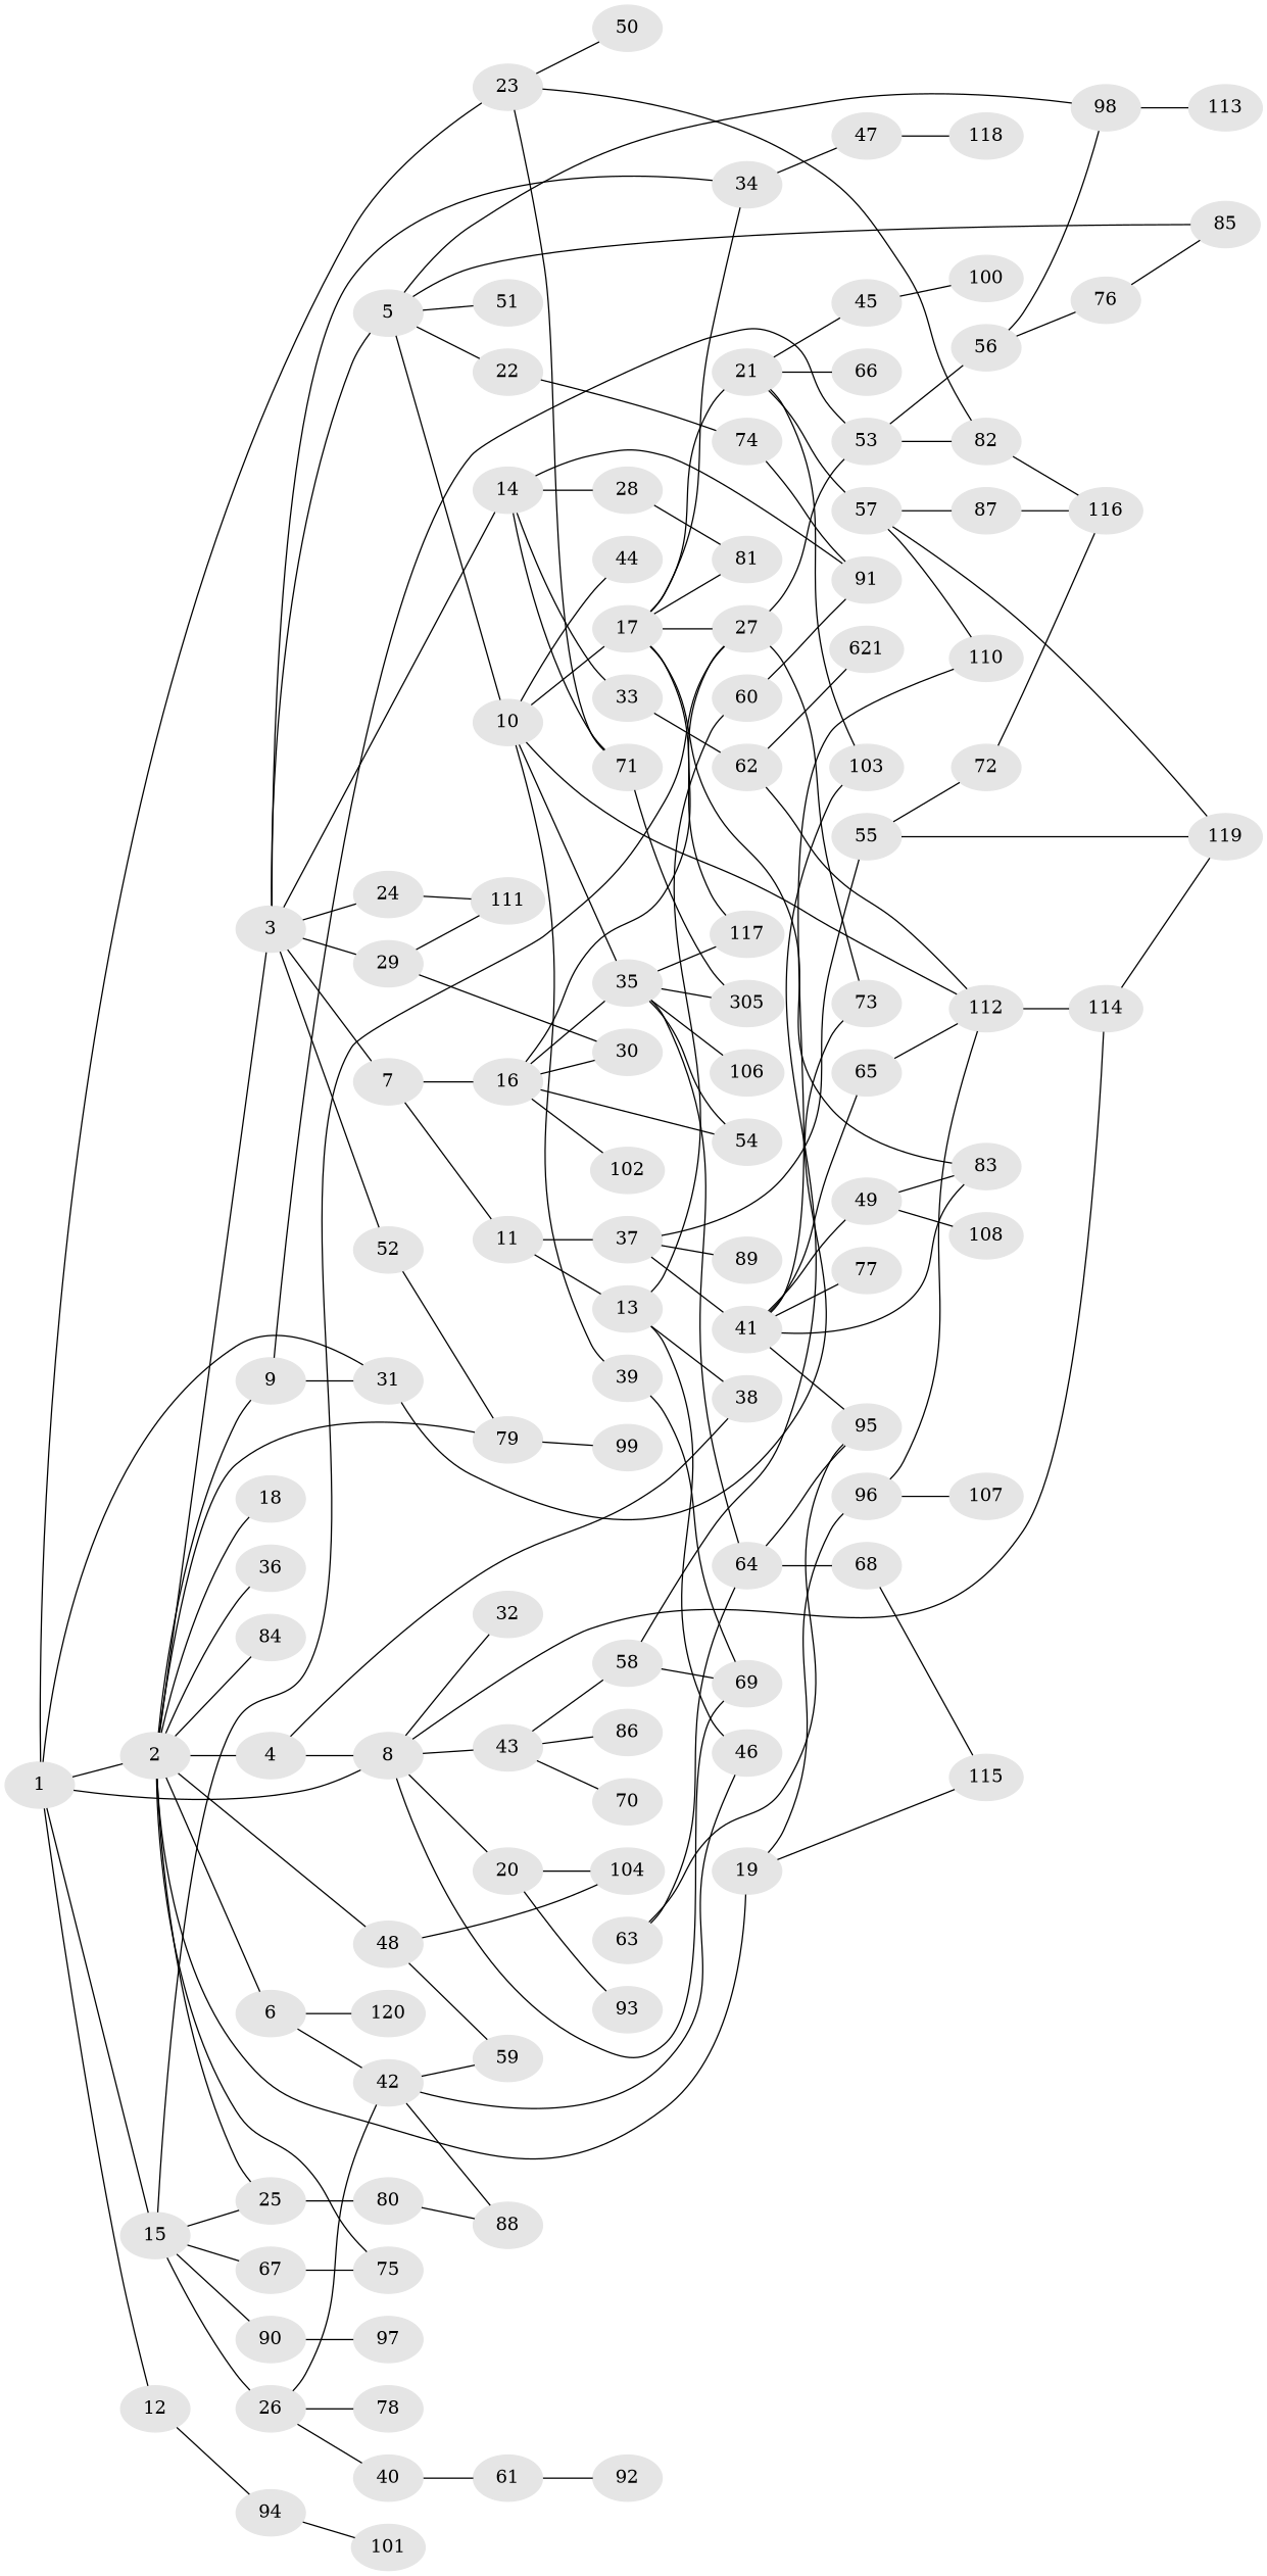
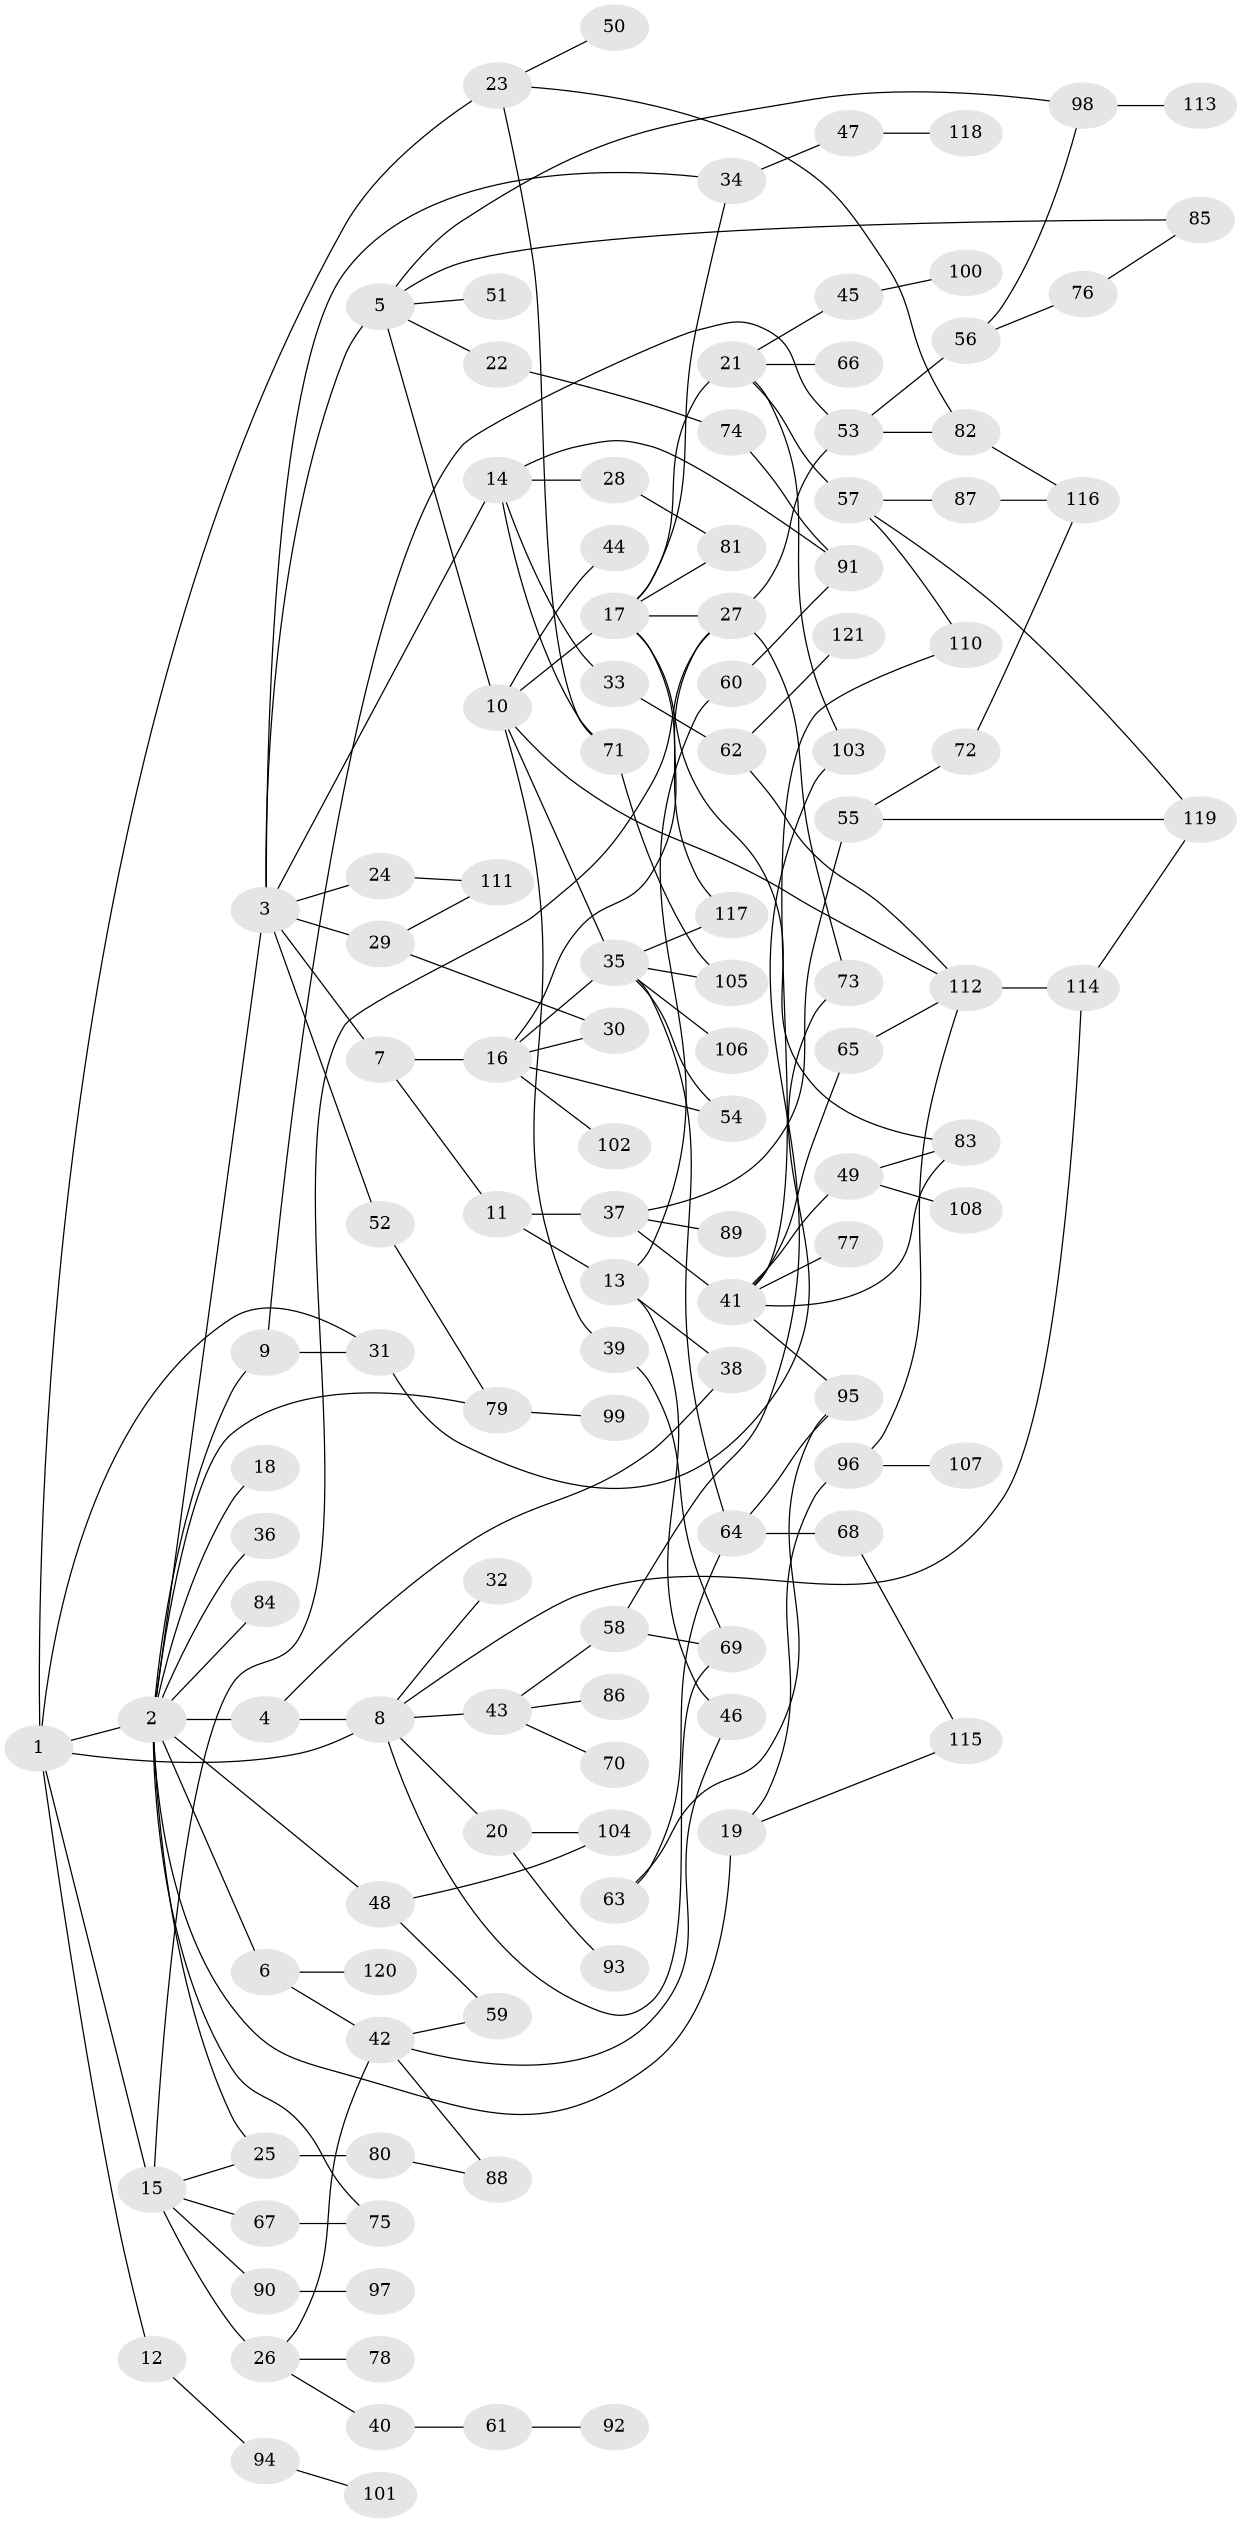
  graph {
    rankdir=LR
    node [color=gray90 style=filled]
    1
    2
    8
    12
    15
    23
    31
    3
    4
    6
    9
    18
    19
    25
    36
    48
    75
    79
    84
    20
    32
    43
    69
    114
    94
    26
    27
    67
    90
    71
    50
    82
    73
    5
    7
    14
    24
    29
    34
    52
    38
    42
    120
    53
    96
    115
    80
    104
    59
    99
    10
    22
    51
    85
    98
    11
    16
    28
    33
    91
    111
    30
    47
    17
    35
    39
    44
    112
    74
    113
    46
    88
    13
    37
    54
    102
    93
    58
    70
    86
    119
    56
    21
    81
    83
    117
    64
-   105 [label=305]
+   105
    106
    60
    41
    55
    89
    101
    62
    40
    78
    97
    45
    57
    66
    103
    107
    100
    110
    87
    116
    63
    95
    61
-   121 [label=621]
+   121
    118
    68
    49
    65
    77
    72
    92
    108
    76
    1 -- 2
    1 -- 8
    1 -- 12
    1 -- 15
    1 -- 23
    1 -- 31
    2 -- 3
    2 -- 4
    2 -- 6
    2 -- 9
    2 -- 18
    2 -- 19
    2 -- 25
    2 -- 36
    2 -- 48
    2 -- 75
    2 -- 79
    2 -- 84
    8 -- 20
    8 -- 32
    8 -- 43
    8 -- 69
    8 -- 114
    12 -- 94
    15 -- 25
    15 -- 26
    15 -- 27
    15 -- 67
    15 -- 90
    23 -- 71
    23 -- 50
    23 -- 82
    31 -- 73
    3 -- 5
    3 -- 7
    3 -- 14
    3 -- 24
    3 -- 29
    3 -- 34
    3 -- 52
    4 -- 8
    4 -- 38
    6 -- 42
    6 -- 120
    9 -- 31
    9 -- 53
    19 -- 96
    19 -- 115
    25 -- 80
    48 -- 104
    48 -- 59
    79 -- 99
    20 -- 104
    20 -- 93
    43 -- 58
    43 -- 70
    43 -- 86
    114 -- 119
    94 -- 101
    26 -- 42
    26 -- 40
    26 -- 78
    27 -- 73
    27 -- 53
    67 -- 75
    90 -- 97
    71 -- 105
    82 -- 116
    5 -- 10
    5 -- 22
    5 -- 51
    5 -- 85
    5 -- 98
    7 -- 11
    7 -- 16
    14 -- 71
    14 -- 28
    14 -- 33
    14 -- 91
    24 -- 111
    29 -- 111
    29 -- 30
    34 -- 47
    52 -- 79
    42 -- 59
    42 -- 46
    42 -- 88
    53 -- 82
    53 -- 56
    96 -- 112
    96 -- 107
    80 -- 88
    10 -- 17
    10 -- 35
    10 -- 39
    10 -- 44
    10 -- 112
    22 -- 74
    98 -- 113
    11 -- 13
    11 -- 37
    16 -- 27
    16 -- 30
    16 -- 35
    16 -- 54
    16 -- 102
    28 -- 81
    33 -- 62
    47 -- 118
    17 -- 27
    17 -- 34
    17 -- 21
    17 -- 81
    17 -- 83
    17 -- 117
    35 -- 54
    35 -- 117
    35 -- 64
    35 -- 105
    35 -- 106
    39 -- 69
    112 -- 114
    74 -- 91
    13 -- 38
    13 -- 46
    13 -- 60
    37 -- 41
    37 -- 55
    37 -- 89
    58 -- 69
    58 -- 103
    56 -- 98
    56 -- 76
    21 -- 45
    21 -- 57
    21 -- 66
    21 -- 103
    64 -- 95
    64 -- 68
    60 -- 91
    41 -- 83
    41 -- 110
    41 -- 95
    41 -- 49
    41 -- 65
    41 -- 77
    55 -- 119
    55 -- 72
    62 -- 112
    62 -- 121
    40 -- 61
    45 -- 100
    57 -- 119
    57 -- 110
    57 -- 87
    87 -- 116
    63 -- 64
    63 -- 95
    61 -- 92
    68 -- 115
    49 -- 83
    49 -- 108
    65 -- 112
    72 -- 116
    76 -- 85
  }
